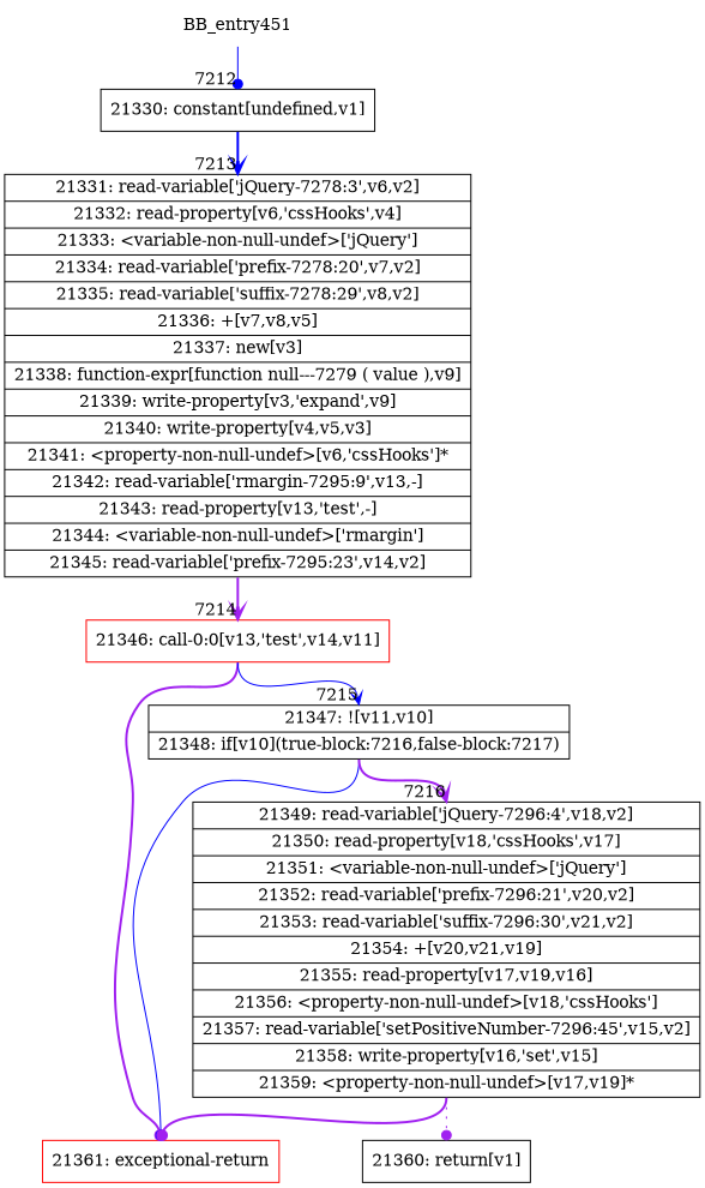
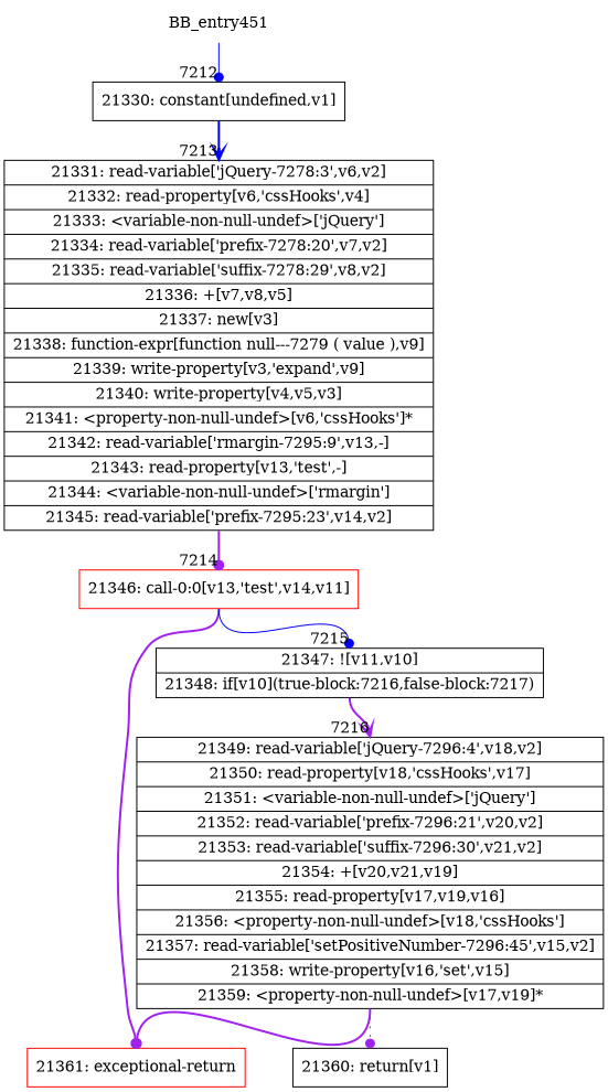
  digraph {
    rankdir=TD
    node [color=black shape=record]
    edge [arrowhead=dot color=purple headport=n style=bold tailport=s]
    BB_entry451 [shape=none]
    n2 [label="{21330: constant[undefined,v1]}"]
    n3 [label="{21331: read-variable['jQuery-7278:3',v6,v2]|21332: read-property[v6,'cssHooks',v4]|21333: \<variable-non-null-undef\>['jQuery']|21334: read-variable['prefix-7278:20',v7,v2]|21335: read-variable['suffix-7278:29',v8,v2]|21336: +[v7,v8,v5]|21337: new[v3]|21338: function-expr[function null---7279 ( value ),v9]|21339: write-property[v3,'expand',v9]|21340: write-property[v4,v5,v3]|21341: \<property-non-null-undef\>[v6,'cssHooks']*|21342: read-variable['rmargin-7295:9',v13,-]|21343: read-property[v13,'test',-]|21344: \<variable-non-null-undef\>['rmargin']|21345: read-variable['prefix-7295:23',v14,v2]}"]
    n4 [color=red label="{21346: call-0:0[v13,'test',v14,v11]}"]
    n5 [color=red label="{21361: exceptional-return}"]
    n6 [label="{21347: ![v11,v10]|21348: if[v10](true-block:7216,false-block:7217)}"]
    n7 [label="{21349: read-variable['jQuery-7296:4',v18,v2]|21350: read-property[v18,'cssHooks',v17]|21351: \<variable-non-null-undef\>['jQuery']|21352: read-variable['prefix-7296:21',v20,v2]|21353: read-variable['suffix-7296:30',v21,v2]|21354: +[v20,v21,v19]|21355: read-property[v17,v19,v16]|21356: \<property-non-null-undef\>[v18,'cssHooks']|21357: read-variable['setPositiveNumber-7296:45',v15,v2]|21358: write-property[v16,'set',v15]|21359: \<property-non-null-undef\>[v17,v19]*}"]
    n8 [label="{21360: return[v1]}"]
    BB_entry451 -> n2 [color=blue headlabel="    7212" style=solid]
    n2 -> n3 [arrowhead=vee color=blue headlabel="      7213"]
-   n3 -> n4 [arrowhead=vee headlabel="      7214"]
+   n3 -> n4 [headlabel="      7214"]
    n4 -> n5
-   n4 -> n6 [arrowhead=vee color=blue headlabel="      7215" style=solid]
-   n6 -> n5 [color=blue style=solid]
+   n4 -> n6 [color=blue headlabel="      7215" style=solid]
    n6 -> n7 [arrowhead=vee headlabel="      7216"]
    n7 -> n5
    n7 -> n8 [style=dotted]
  }
